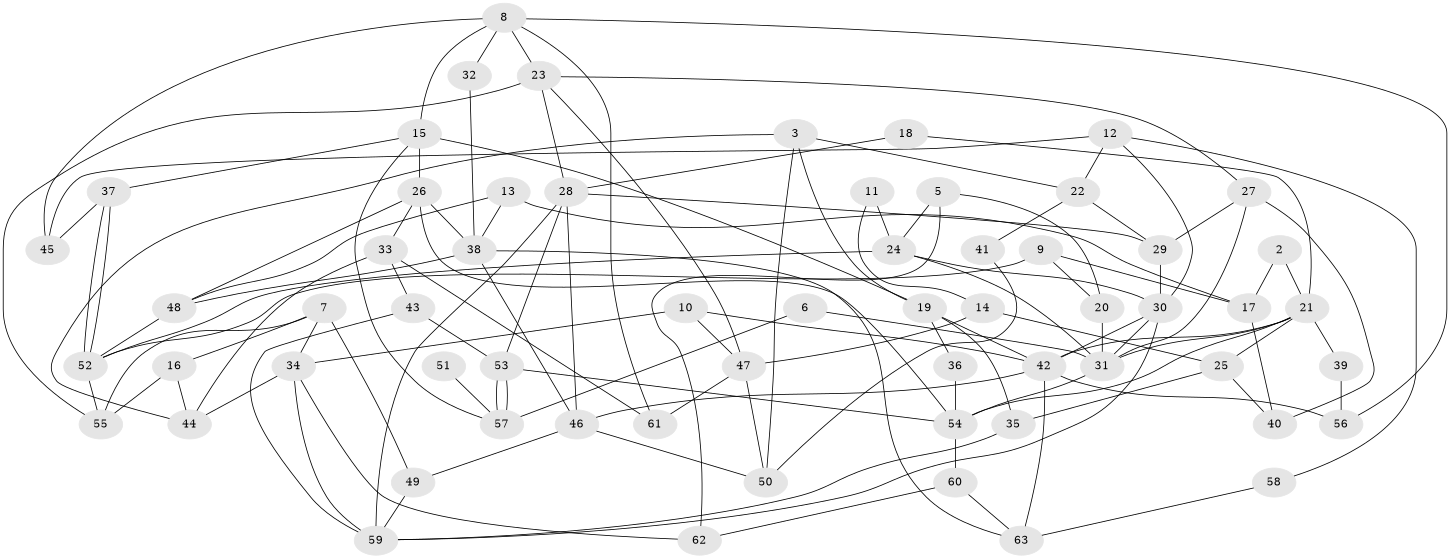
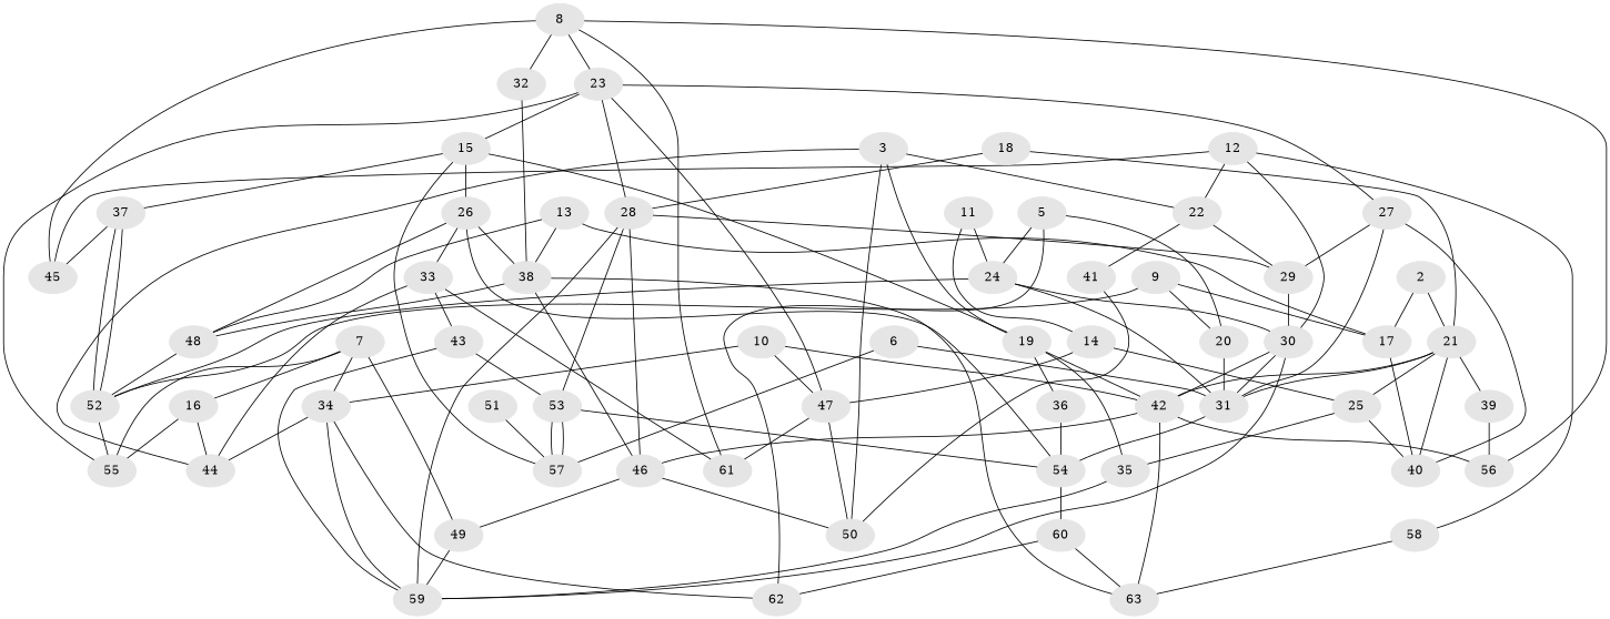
  graph {
    fontname="DejaVu Serif"
    node [color=gray90 fontname="DejaVu Serif" style=filled]
    edge [fontname="DejaVu Serif"]
    14
    25
    47
    40
    35
    51
    57
    2
    17
    21
    31
    42
    39
    54
    3
    19
    22
    44
    50
    36
    29
    41
    20
    32
    38
    48
    52
    5
    24
    62
    30
    6
    7
    16
    34
    49
    55
    59
    8
    15
    23
    45
    56
    61
    26
    37
    28
    27
    9
    10
    46
    63
    11
    12
    58
    13
    33
    18
    53
    60
    43
    14 -- 25
    14 -- 47
    25 -- 40
    25 -- 35
    47 -- 50
    47 -- 61
    35 -- 59
    51 -- 57
    2 -- 17
    2 -- 21
    17 -- 40
    21 -- 25
    21 -- 31
    21 -- 42
    21 -- 39
-   21 -- 54
+   21 -- 40
    31 -- 54
    42 -- 56
    42 -- 46
    42 -- 63
    39 -- 56
    54 -- 60
    3 -- 19
    3 -- 22
    3 -- 44
    3 -- 50
    19 -- 35
    19 -- 42
    19 -- 36
    22 -- 29
    22 -- 41
    36 -- 54
    29 -- 30
    41 -- 50
    20 -- 31
    32 -- 38
    38 -- 48
    38 -- 46
    38 -- 63
    48 -- 52
    52 -- 55
    5 -- 20
    5 -- 24
    5 -- 62
    24 -- 31
    24 -- 52
    24 -- 30
    30 -- 31
    30 -- 42
    30 -- 59
    6 -- 57
    6 -- 31
    7 -- 16
    7 -- 34
    7 -- 49
    7 -- 55
    16 -- 44
    16 -- 55
    34 -- 44
    34 -- 62
    34 -- 59
    49 -- 59
    8 -- 32
-   8 -- 15
+   23 -- 15
    8 -- 23
    8 -- 45
    8 -- 56
    8 -- 61
    15 -- 57
    15 -- 19
    15 -- 26
    15 -- 37
    23 -- 47
    23 -- 55
    23 -- 28
    23 -- 27
    26 -- 54
    26 -- 38
    26 -- 48
    26 -- 33
    37 -- 52
    37 -- 52
    37 -- 45
    28 -- 29
    28 -- 59
    28 -- 46
    28 -- 53
    27 -- 40
    27 -- 31
    27 -- 29
    9 -- 17
    9 -- 20
    9 -- 52
    10 -- 47
    10 -- 42
    10 -- 34
    46 -- 50
    46 -- 49
    11 -- 14
    11 -- 24
    12 -- 22
    12 -- 30
    12 -- 45
    12 -- 58
    58 -- 63
    13 -- 17
    13 -- 38
    13 -- 48
    33 -- 44
    33 -- 61
    33 -- 43
    18 -- 21
    18 -- 28
    53 -- 57
    53 -- 57
    53 -- 54
    60 -- 62
    60 -- 63
    43 -- 59
    43 -- 53
  }
